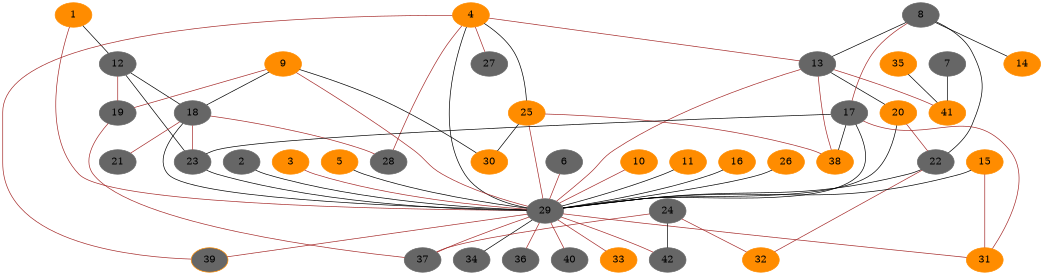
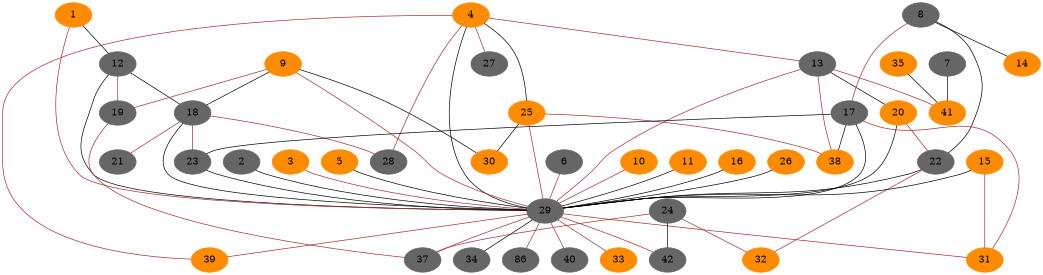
  graph {
    node [color=gray40 style=filled]
    edge [color=brown weight=1.0]
    12
    1 [color=darkorange]
    29
    18
    19
-   39 [color=darkorange fillcolor=gray40]
+   39 [color=darkorange]
    31 [color=darkorange]
    37
    42
    33 [color=darkorange]
    34
-   36
+   36 [label=86]
    40
    2
    3 [color=darkorange]
    4 [color=darkorange]
    13
    25 [color=darkorange]
    27
    28
    41 [color=darkorange]
    20 [color=darkorange]
    38 [color=darkorange]
    30 [color=darkorange]
    5 [color=darkorange]
    6
    7
    8
    14 [color=darkorange]
    17
    22
    23
    32 [color=darkorange]
    9 [color=darkorange]
    21
    10 [color=darkorange]
    11 [color=darkorange]
    15 [color=darkorange]
    16 [color=darkorange]
    24
    26 [color=darkorange]
    35 [color=darkorange]
-   12 -- 23 [color=black]
+   12 -- 29 [color=black]
    12 -- 18 [color=black]
    12 -- 19
    1 -- 12 [color=black]
    1 -- 29
    29 -- 39
    29 -- 31
    29 -- 37
    29 -- 42
    29 -- 33
    29 -- 34 [color=black]
    29 -- 36
    29 -- 40
    18 -- 29 [color=black]
    18 -- 28
    18 -- 23
    18 -- 21
    19 -- 37
    2 -- 29 [color=black]
    3 -- 29
    4 -- 29 [color=black]
    4 -- 39
    4 -- 13
    4 -- 25 [color=black]
    4 -- 27
    4 -- 28
    13 -- 29
    13 -- 41
    13 -- 20 [color=black]
    13 -- 38
    25 -- 29 [weight=2.0]
    25 -- 38
    25 -- 30 [color=black]
    20 -- 29 [color=black weight=2.0]
    20 -- 22
    5 -- 29 [color=black]
    6 -- 29
    7 -- 41 [color=black]
-   8 -- 13 [color=black]
    8 -- 14 [color=black]
    8 -- 17
    8 -- 22 [color=black]
    17 -- 29 [color=black]
    17 -- 31
    17 -- 38 [color=black]
    17 -- 23 [color=black]
    22 -- 29 [color=black]
    22 -- 32
    23 -- 29 [color=black]
    9 -- 29
    9 -- 18 [color=black]
    9 -- 19
    9 -- 30 [color=black]
    10 -- 29
    11 -- 29 [color=black]
    15 -- 29 [color=black]
    15 -- 31
    16 -- 29 [color=black]
    24 -- 37
    24 -- 42 [color=black]
    24 -- 32
    26 -- 29 [color=black]
    35 -- 41 [color=black]
  }
